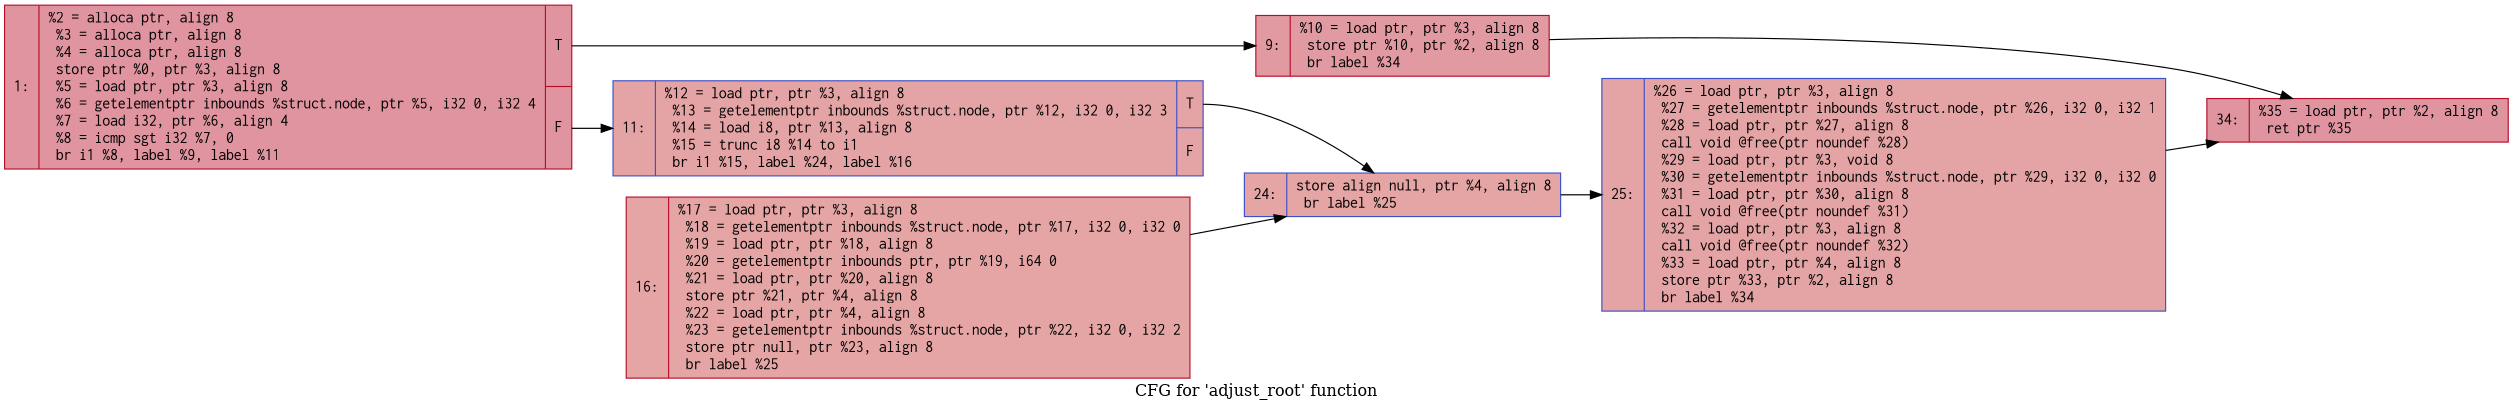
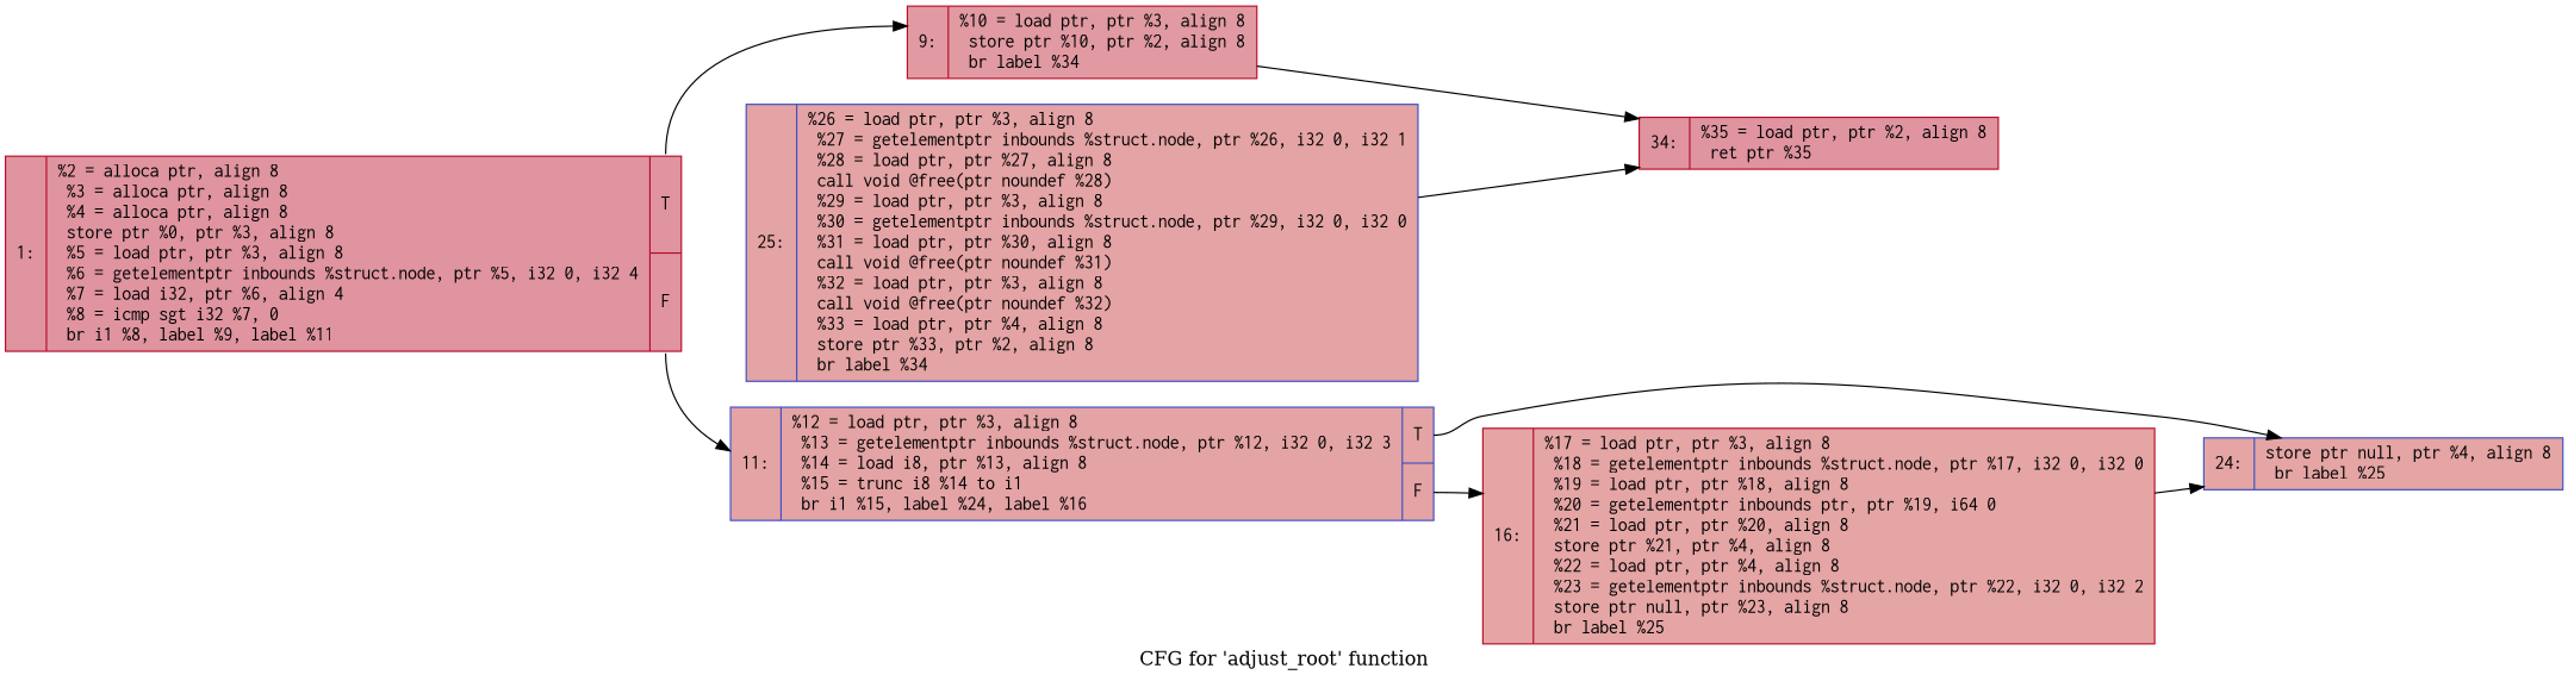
  digraph {
    label="CFG for 'adjust_root' function"
    rankdir=LR
    node [color="#b70d28ff" fillcolor="#b70d2870" fontname=Courier shape=record style=filled]
    n1 [label="{1:\l|  %2 = alloca ptr, align 8\l  %3 = alloca ptr, align 8\l  %4 = alloca ptr, align 8\l  store ptr %0, ptr %3, align 8\l  %5 = load ptr, ptr %3, align 8\l  %6 = getelementptr inbounds %struct.node, ptr %5, i32 0, i32 4\l  %7 = load i32, ptr %6, align 4\l  %8 = icmp sgt i32 %7, 0\l  br i1 %8, label %9, label %11\l|{<s0>T|<s1>F}}"]
    n2 [fillcolor="#bb1b2c70" label="{9:\l|  %10 = load ptr, ptr %3, align 8\l  store ptr %10, ptr %2, align 8\l  br label %34\l}"]
    n3 [color="#3d50c3ff" fillcolor="#c32e3170" label="{11:\l|  %12 = load ptr, ptr %3, align 8\l  %13 = getelementptr inbounds %struct.node, ptr %12, i32 0, i32 3\l  %14 = load i8, ptr %13, align 8\l  %15 = trunc i8 %14 to i1\l  br i1 %15, label %24, label %16\l|{<s0>T|<s1>F}}"]
    n4 [label="{34:\l|  %35 = load ptr, ptr %2, align 8\l  ret ptr %35\l}"]
-   n5 [color="#3d50c3ff" fillcolor="#c5333470" label="{24:\l|  store align null, ptr %4, align 8\l  br label %25\l}"]
+   n5 [color="#3d50c3ff" fillcolor="#c5333470" label="{24:\l|  store ptr null, ptr %4, align 8\l  br label %25\l}"]
    n6 [fillcolor="#c5333470" label="{16:\l|  %17 = load ptr, ptr %3, align 8\l  %18 = getelementptr inbounds %struct.node, ptr %17, i32 0, i32 0\l  %19 = load ptr, ptr %18, align 8\l  %20 = getelementptr inbounds ptr, ptr %19, i64 0\l  %21 = load ptr, ptr %20, align 8\l  store ptr %21, ptr %4, align 8\l  %22 = load ptr, ptr %4, align 8\l  %23 = getelementptr inbounds %struct.node, ptr %22, i32 0, i32 2\l  store ptr null, ptr %23, align 8\l  br label %25\l}"]
-   n7 [color="#3d50c3ff" fillcolor="#c32e3170" label="{25:\l|  %26 = load ptr, ptr %3, align 8\l  %27 = getelementptr inbounds %struct.node, ptr %26, i32 0, i32 1\l  %28 = load ptr, ptr %27, align 8\l  call void @free(ptr noundef %28)\l  %29 = load ptr, ptr %3, void 8\l  %30 = getelementptr inbounds %struct.node, ptr %29, i32 0, i32 0\l  %31 = load ptr, ptr %30, align 8\l  call void @free(ptr noundef %31)\l  %32 = load ptr, ptr %3, align 8\l  call void @free(ptr noundef %32)\l  %33 = load ptr, ptr %4, align 8\l  store ptr %33, ptr %2, align 8\l  br label %34\l}"]
+   n7 [color="#3d50c3ff" fillcolor="#c32e3170" label="{25:\l|  %26 = load ptr, ptr %3, align 8\l  %27 = getelementptr inbounds %struct.node, ptr %26, i32 0, i32 1\l  %28 = load ptr, ptr %27, align 8\l  call void @free(ptr noundef %28)\l  %29 = load ptr, ptr %3, align 8\l  %30 = getelementptr inbounds %struct.node, ptr %29, i32 0, i32 0\l  %31 = load ptr, ptr %30, align 8\l  call void @free(ptr noundef %31)\l  %32 = load ptr, ptr %3, align 8\l  call void @free(ptr noundef %32)\l  %33 = load ptr, ptr %4, align 8\l  store ptr %33, ptr %2, align 8\l  br label %34\l}"]
    n1 -> n2 [tailport=s0]
    n1 -> n3 [tailport=s1]
    n2 -> n4
    n3 -> n5 [tailport=s0]
-   n5 -> n7
+   n3 -> n6 [tailport=s1]
    n6 -> n5
    n7 -> n4
  }
